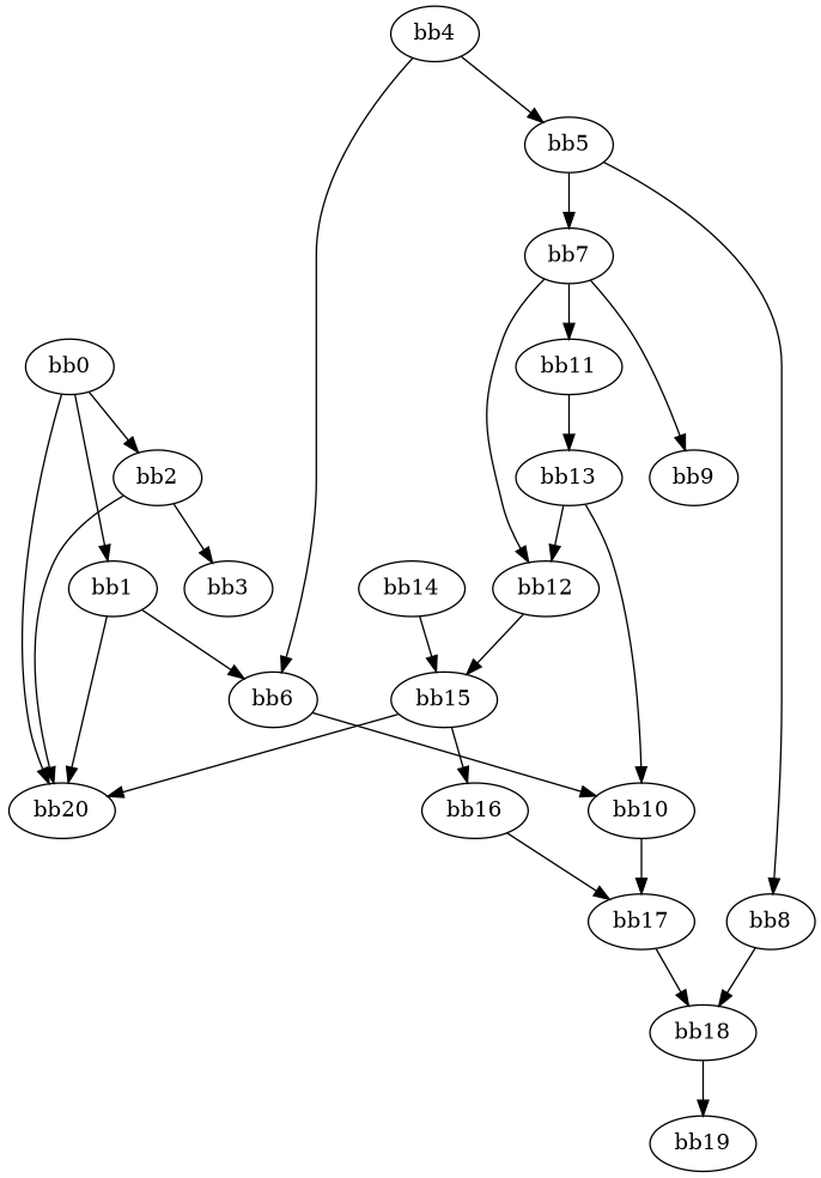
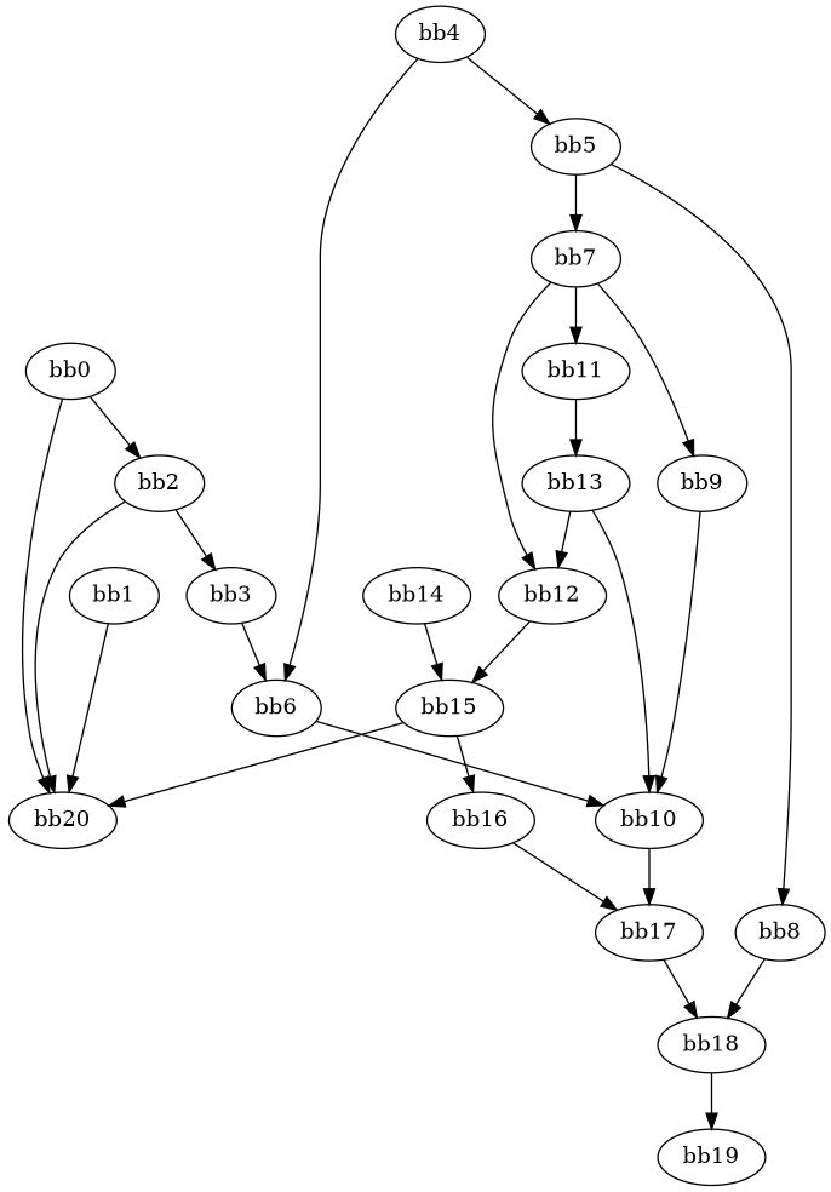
  digraph {
    n1 [label="bb0\l"]
    n2 [label="bb1\l"]
    n3 [label="bb20\l"]
    n4 [label="bb2\l"]
    n5 [label="bb3\l"]
    n6 [label="bb6\l"]
    n7 [label="bb4\l"]
    n8 [label="bb5\l"]
    n9 [label="bb10\l"]
    n10 [label="bb7\l"]
    n11 [label="bb8\l"]
    n12 [label="bb9\l"]
    n13 [label="bb11\l"]
    n14 [label="bb12\l"]
    n15 [label="bb18\l"]
    n16 [label="bb19\l"]
    n17 [label="bb13\l"]
    n18 [label="bb17\l"]
    n19 [label="bb15\l"]
    n20 [label="bb16\l"]
    n21 [label="bb14\l"]
-   n1 -> n2
    n1 -> n3
    n1 -> n4
    n2 -> n3
    n4 -> n3
    n4 -> n5
-   n2 -> n6
+   n5 -> n6
    n6 -> n9
    n7 -> n6
    n7 -> n8
    n8 -> n10
    n8 -> n11
    n9 -> n18
    n10 -> n12
    n10 -> n13
    n10 -> n14
    n11 -> n15
+   n12 -> n9
    n13 -> n17
    n14 -> n19
    n15 -> n16
    n17 -> n9
    n17 -> n14
    n18 -> n15
    n19 -> n3
    n19 -> n20
    n20 -> n18
    n21 -> n19
  }
